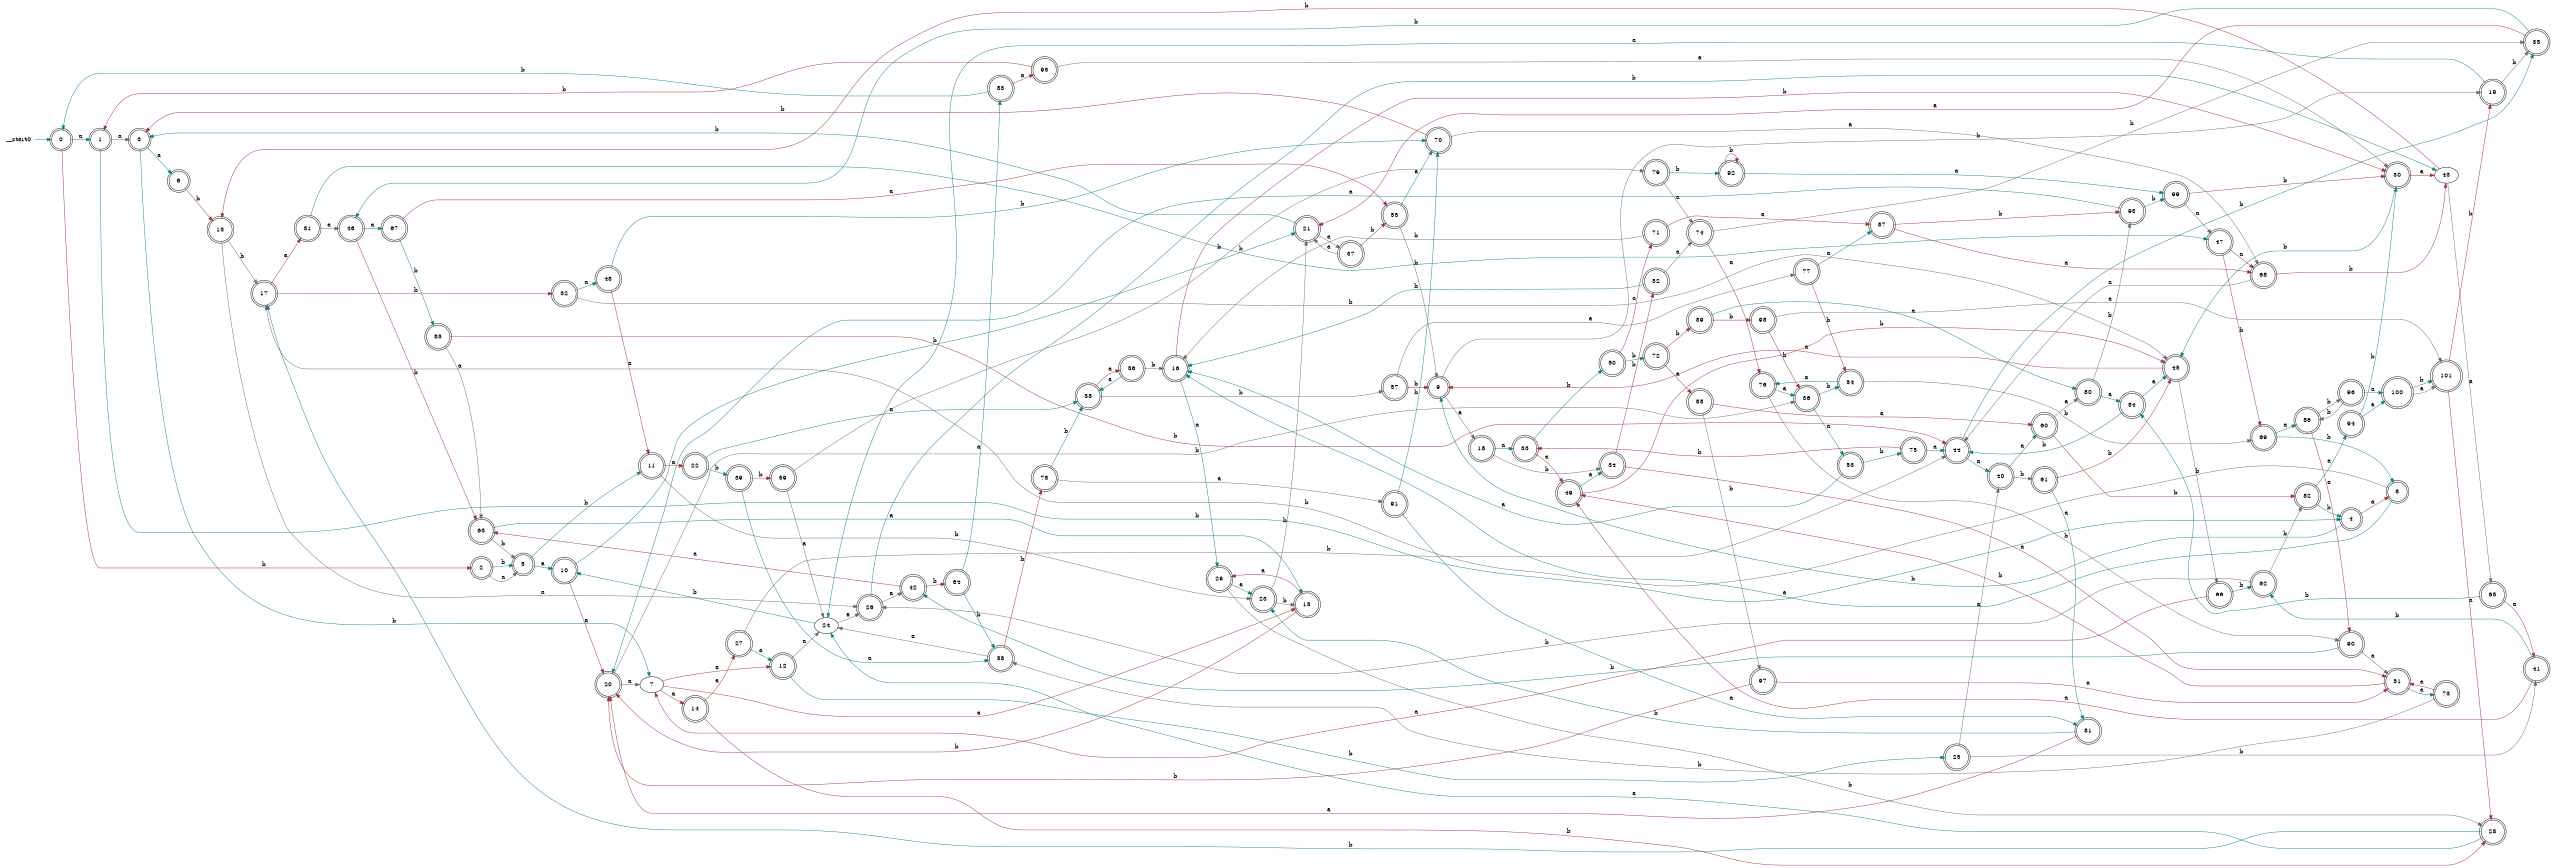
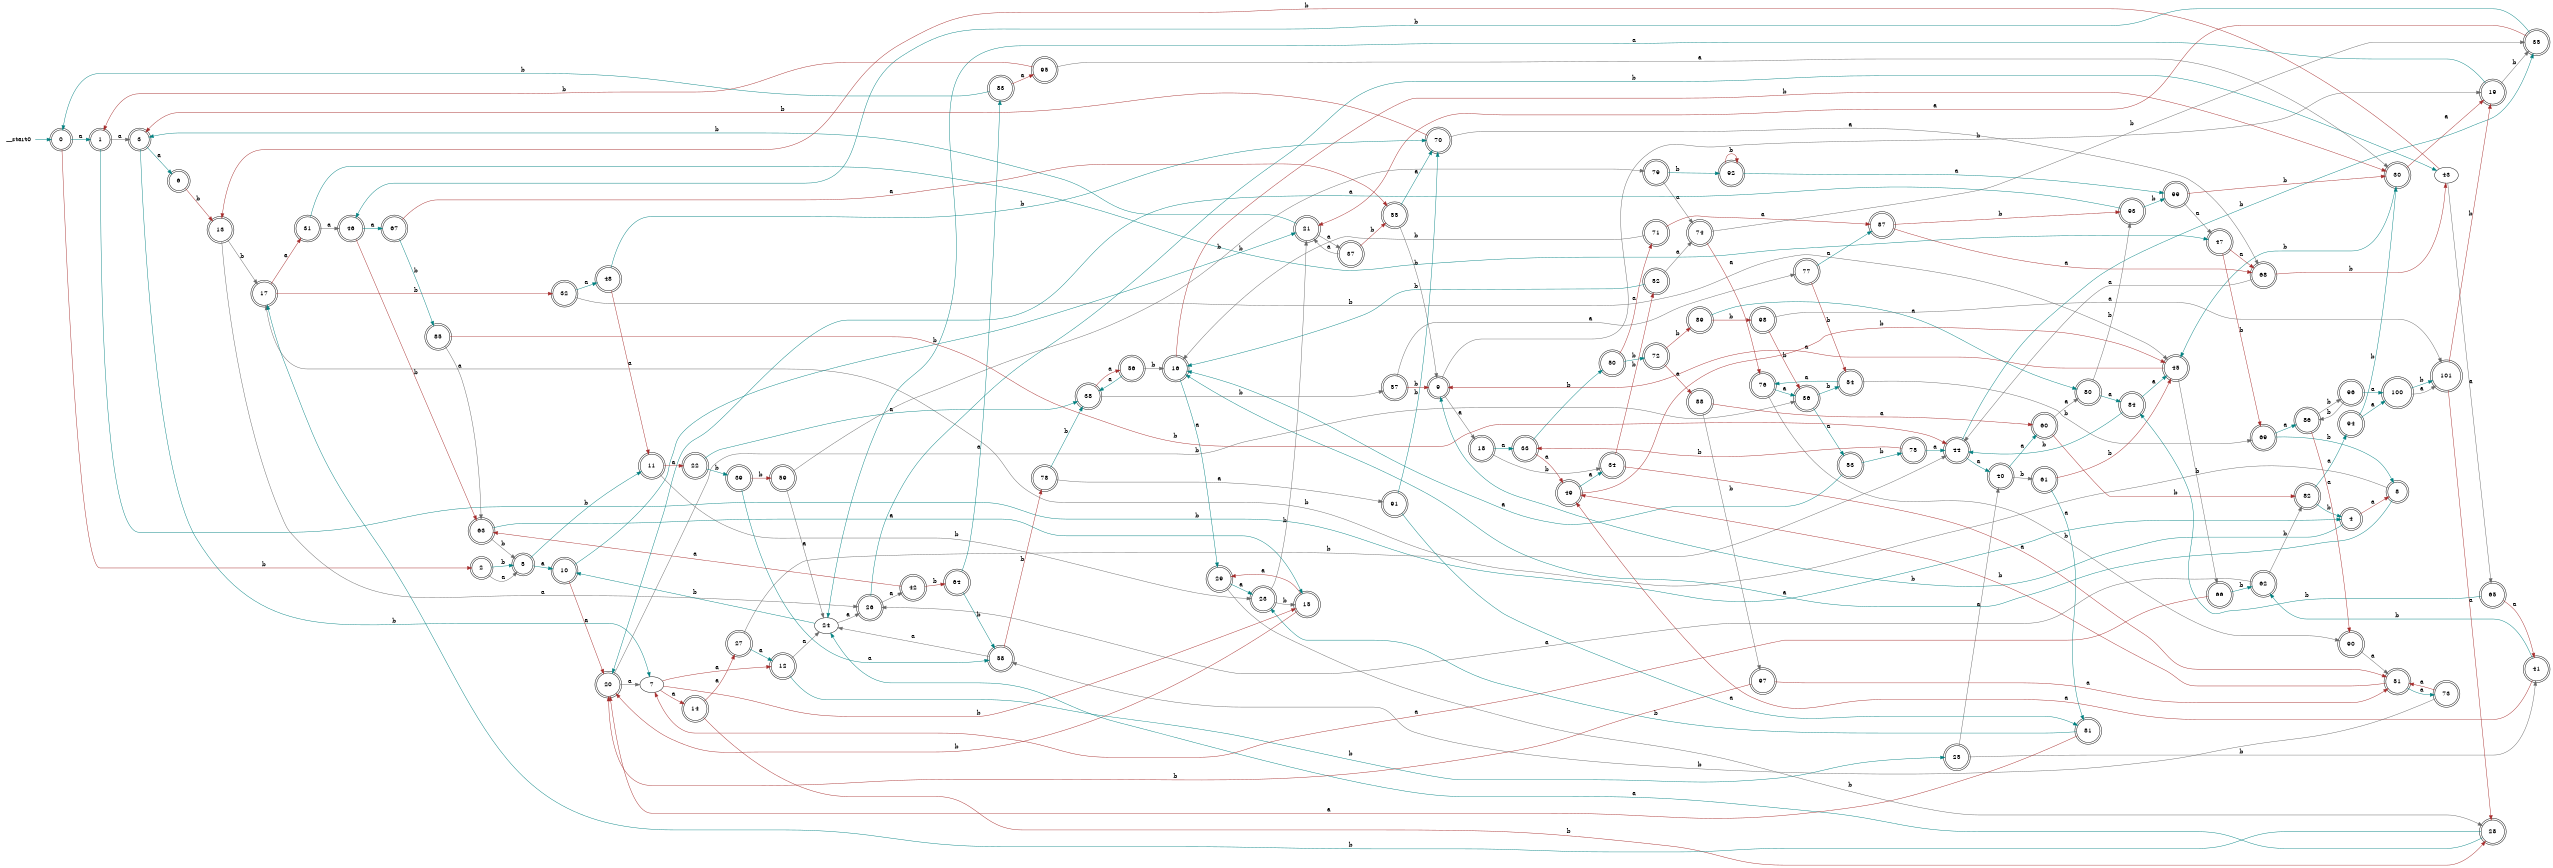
  digraph {
    rankdir=LR
    node [shape=doublecircle]
    edge [color=teal]
    __start0 [shape=none]
    0
    1
    2
    3
    4
    5
    6
    7 [shape=""]
    8
    9
    10
    11
    13
    12
    14
    15
    16
    17
    18
    19
    20
    21
    22
    23
    24 [shape=""]
    25
    26
    27
    28
    29
    30
    31
    32
    33
    34
    35
    36
    37
    38
    39
    40
    41
    42
    43 [shape=""]
    44
    45
    46
    47
    48
    49
    50
    51
    52
    53
    54
    55
    56
    57
    58
    59
    60
    61
    62
    63
    64
    65
    66
    67
    68
    69
    70
    71
    72
    73
    74
    75
    76
    77
    78
    79
    80
    82
    81
    83
    84
    85
    86
    87
    88
    89
    90
    91
    92
    93
    94
    95
    96
    97
    98
    99
    100
    101
    __start0 -> 0
    0 -> 1 [label=a]
    0 -> 2 [color=brown label=b]
    1 -> 3 [color=gray40 label=a]
    1 -> 4 [label=b]
    2 -> 5 [color=gray40 label=a]
    2 -> 5 [label=b]
    3 -> 6 [label=a]
    3 -> 7 [label=b]
    4 -> 8 [color=brown label=a]
    4 -> 9 [label=b]
    5 -> 10 [label=a]
    5 -> 11 [label=b]
    6 -> 13 [color=brown label=b]
    7 -> 12 [color=brown label=a]
    7 -> 14 [color=brown label=a]
-   7 -> 15 [color=brown label=a]
+   7 -> 15 [color=brown label=b]
    8 -> 16 [label=a]
    8 -> 17 [color=gray40 label=b]
    9 -> 18 [color=gray40 label=a]
    9 -> 19 [color=gray40 label=b]
    10 -> 20 [color=brown label=a]
    10 -> 21 [label=b]
    11 -> 22 [color=brown label=a]
    11 -> 23 [color=gray40 label=b]
    13 -> 17 [color=gray40 label=b]
    13 -> 26 [color=gray40 label=a]
    12 -> 24 [color=gray40 label=a]
    12 -> 25 [label=b]
    14 -> 27 [color=brown label=a]
    14 -> 28 [color=brown label=b]
    15 -> 20 [color=brown label=b]
    15 -> 29 [color=brown label=a]
    16 -> 29 [label=a]
    16 -> 30 [color=brown label=b]
    17 -> 31 [color=brown label=a]
    17 -> 32 [color=brown label=b]
    18 -> 33 [label=a]
    18 -> 34 [color=gray40 label=b]
    19 -> 24 [label=a]
    19 -> 35 [color=gray40 label=b]
    20 -> 7 [color=gray40 label=a]
    20 -> 36 [color=gray40 label=b]
    21 -> 3 [label=b]
    21 -> 37 [color=gray40 label=a]
    22 -> 38 [label=a]
    22 -> 39 [label=b]
    23 -> 15 [color=gray40 label=b]
    23 -> 21 [color=gray40 label=b]
    24 -> 10 [label=b]
    24 -> 26 [color=gray40 label=a]
    25 -> 40 [color=gray40 label=a]
    25 -> 41 [color=gray40 label=b]
    26 -> 42 [color=gray40 label=a]
    26 -> 43 [label=b]
    27 -> 12 [label=a]
    27 -> 44 [color=gray40 label=b]
    28 -> 17 [label=b]
    28 -> 24 [label=a]
    29 -> 23 [label=a]
    29 -> 28 [color=gray40 label=b]
-   30 -> 43 [color=brown label=a]
+   30 -> 19 [color=brown label=a]
    30 -> 45 [label=b]
    31 -> 46 [color=gray40 label=a]
    31 -> 47 [label=b]
    32 -> 45 [color=gray40 label=b]
    32 -> 48 [label=a]
    33 -> 49 [color=brown label=a]
    33 -> 50 [label=b]
    34 -> 51 [color=brown label=a]
    34 -> 52 [color=brown label=b]
    35 -> 21 [color=brown label=a]
    35 -> 46 [label=b]
    36 -> 53 [label=a]
    36 -> 54 [label=b]
    37 -> 21 [color=gray40 label=a]
    37 -> 55 [color=brown label=b]
    38 -> 56 [color=brown label=a]
    38 -> 57 [color=gray40 label=b]
    39 -> 58 [label=a]
    39 -> 59 [color=brown label=b]
    40 -> 60 [label=a]
    40 -> 61 [color=gray40 label=b]
    41 -> 49 [color=brown label=a]
    41 -> 62 [label=b]
    42 -> 63 [color=brown label=a]
    42 -> 64 [color=brown label=b]
    43 -> 13 [color=brown label=b]
    43 -> 65 [color=gray40 label=a]
    44 -> 35 [label=b]
    44 -> 40 [label=a]
    45 -> 9 [color=brown label=a]
    45 -> 66 [color=gray40 label=b]
    46 -> 63 [color=brown label=b]
    46 -> 67 [label=a]
    47 -> 68 [color=brown label=a]
    47 -> 69 [color=brown label=b]
    48 -> 11 [color=brown label=a]
    48 -> 70 [label=b]
    49 -> 34 [label=a]
    49 -> 45 [color=brown label=b]
    50 -> 71 [color=brown label=a]
    50 -> 72 [label=b]
    51 -> 49 [color=brown label=b]
    51 -> 73 [label=a]
    52 -> 16 [label=b]
    52 -> 74 [color=gray40 label=a]
    53 -> 16 [label=a]
    53 -> 75 [label=b]
    54 -> 69 [color=gray40 label=b]
    54 -> 76 [label=a]
    55 -> 9 [color=gray40 label=b]
    55 -> 70 [label=a]
    56 -> 16 [color=gray40 label=b]
    56 -> 38 [label=a]
    57 -> 9 [color=brown label=b]
    57 -> 77 [color=gray40 label=a]
    58 -> 24 [color=gray40 label=a]
    58 -> 78 [color=brown label=b]
    59 -> 24 [color=gray40 label=a]
    59 -> 79 [color=gray40 label=b]
    60 -> 80 [color=gray40 label=a]
    60 -> 82 [color=brown label=b]
    61 -> 45 [color=brown label=b]
    61 -> 81 [label=a]
-   62 -> 26 [color=gray40 label=b]
+   62 -> 26 [color=gray40 label=a]
    62 -> 82 [color=gray40 label=b]
    63 -> 5 [color=gray40 label=b]
    63 -> 15 [label=a]
    64 -> 58 [label=b]
    64 -> 83 [label=a]
    65 -> 41 [color=brown label=a]
    65 -> 84 [label=b]
    66 -> 7 [color=brown label=a]
    66 -> 62 [label=b]
    67 -> 55 [color=brown label=a]
    67 -> 85 [label=b]
    68 -> 43 [color=brown label=b]
    68 -> 44 [color=gray40 label=a]
    69 -> 8 [label=b]
    69 -> 86 [label=a]
    70 -> 3 [color=brown label=b]
    70 -> 68 [color=gray40 label=a]
    71 -> 16 [color=gray40 label=b]
    71 -> 87 [color=brown label=a]
    72 -> 88 [color=brown label=a]
    72 -> 89 [color=brown label=b]
    73 -> 51 [color=brown label=a]
    73 -> 58 [color=gray40 label=b]
    74 -> 35 [color=gray40 label=b]
    74 -> 76 [color=brown label=a]
    75 -> 33 [color=brown label=b]
    75 -> 44 [label=a]
    76 -> 36 [label=a]
    76 -> 90 [color=gray40 label=b]
    77 -> 54 [color=brown label=b]
    77 -> 87 [label=a]
    78 -> 38 [label=b]
    78 -> 91 [color=gray40 label=a]
    79 -> 74 [color=gray40 label=a]
    79 -> 92 [label=b]
    80 -> 84 [label=a]
    80 -> 93 [color=gray40 label=b]
    82 -> 4 [label=b]
    82 -> 94 [label=a]
    81 -> 20 [color=brown label=a]
    81 -> 23 [label=b]
    83 -> 0 [label=b]
    83 -> 95 [color=brown label=a]
    84 -> 44 [label=b]
    84 -> 45 [label=a]
    85 -> 44 [color=brown label=b]
    85 -> 63 [color=gray40 label=a]
    86 -> 90 [color=brown label=a]
    86 -> 96 [color=gray40 label=b]
    87 -> 68 [color=brown label=a]
    87 -> 93 [color=brown label=b]
    88 -> 60 [color=brown label=a]
    88 -> 97 [color=gray40 label=b]
    89 -> 80 [label=a]
    89 -> 98 [color=brown label=b]
-   90 -> 42 [label=b]
    90 -> 51 [color=gray40 label=a]
    91 -> 70 [label=b]
    91 -> 81 [label=a]
    92 -> 92 [color=brown label=b]
    92 -> 99 [label=a]
    93 -> 20 [label=a]
    93 -> 99 [label=b]
    94 -> 30 [label=b]
    94 -> 100 [label=a]
    95 -> 1 [color=brown label=b]
    95 -> 30 [color=gray40 label=a]
    96 -> 86 [color=gray40 label=b]
    96 -> 100 [label=a]
    97 -> 20 [color=brown label=b]
    97 -> 51 [color=brown label=a]
    98 -> 36 [color=brown label=b]
    98 -> 101 [color=gray40 label=a]
    99 -> 30 [color=brown label=b]
    99 -> 47 [color=gray40 label=a]
    100 -> 101 [color=gray40 label=a]
    100 -> 101 [label=b]
    101 -> 19 [color=brown label=b]
    101 -> 28 [color=brown label=a]
  }
